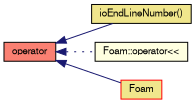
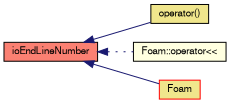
  digraph {
    rankdir=LR
    node [color=black fillcolor=khaki fontname=FreeSans fontsize=10 shape=record style=filled]
    edge [color=midnightblue dir=back fontname=FreeSans fontsize=10 labelfontname=FreeSans labelfontsize=10 style=solid]
-   n1 [fillcolor=salmon fontcolor=black height=0.2 label=operator width=0.4]
-   n2 [height=0.2 label="ioEndLineNumber()" width=0.4]
+   n1 [fillcolor=salmon fontcolor=black height=0.2 label=ioEndLineNumber width=0.4]
+   n2 [height=0.2 label="operator()" width=0.4]
    n3 [fillcolor=lightyellow height=0.2 label="Foam::operator\<\<" width=0.4]
    n4 [color=red height=0.2 label=Foam width=0.4]
    n1 -> n2
    n1 -> n3 [style=dotted]
    n1 -> n4
  }
